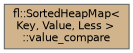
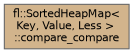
  digraph {
    rankdir=LR
-   n1 [color=grey40 fillcolor=tan fontname=Helvetica fontsize=10 height=0.2 label="fl::SortedHeapMap\<\l Key, Value, Less \>\l::value_compare" shape=box style=filled width=0.4]
+   n1 [color=grey40 fillcolor=tan fontname=Helvetica fontsize=10 height=0.2 label="fl::SortedHeapMap\<\l Key, Value, Less \>\l::compare_compare" shape=box style=filled width=0.4]
  }
